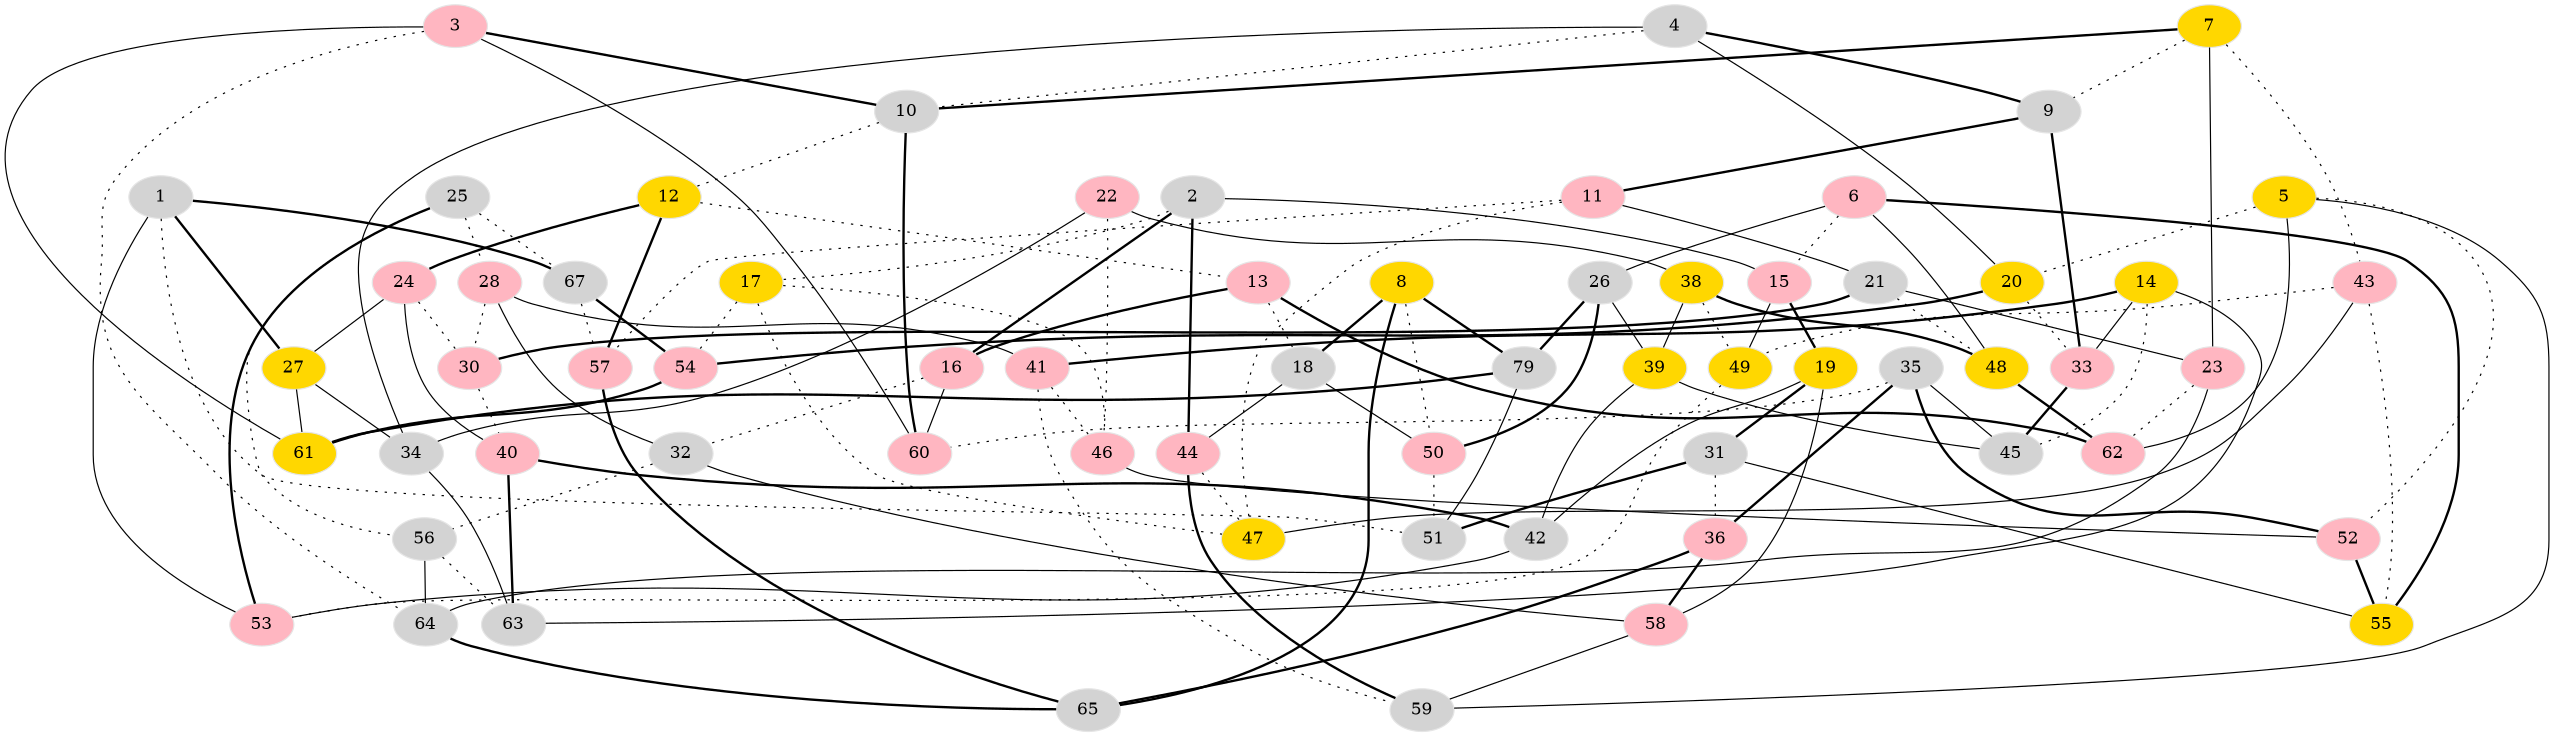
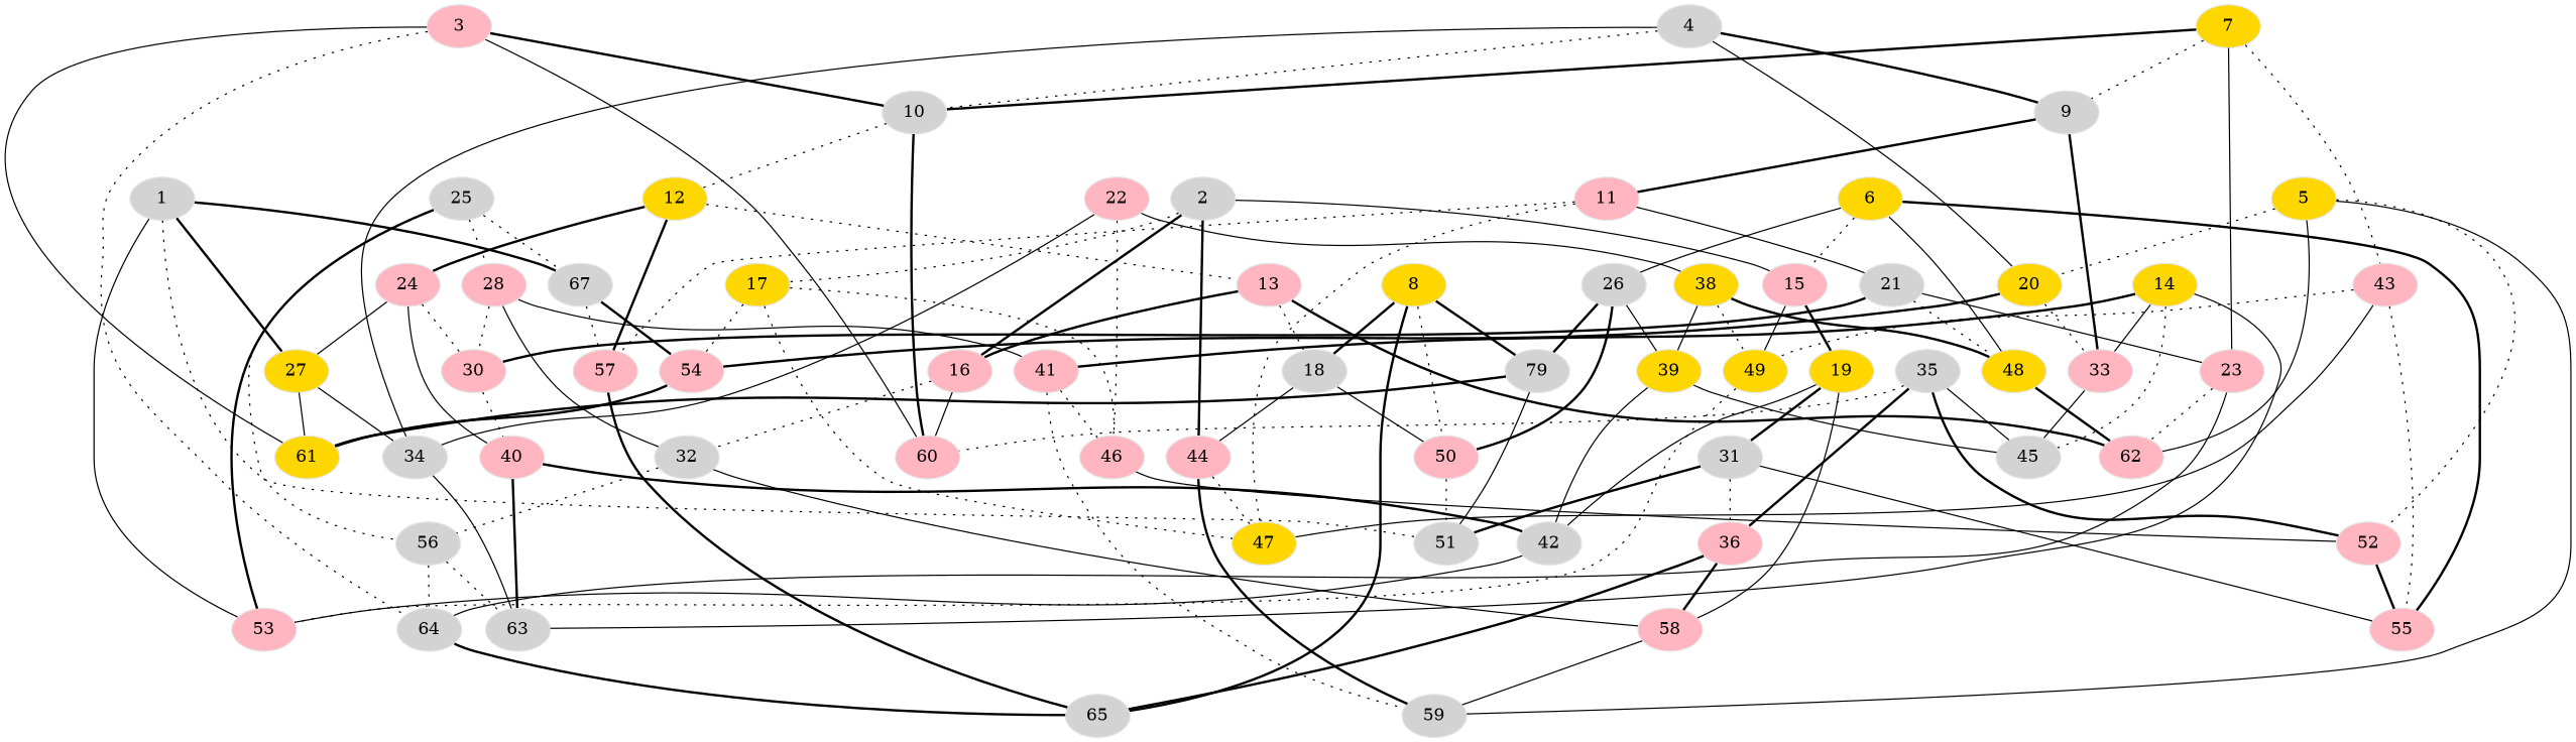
  graph {
    node [color=gray90 fillcolor=lightpink style=filled]
    edge [style=solid]
    1 [fillcolor=lightgrey]
    27 [fillcolor=gold]
    n3 [fillcolor=lightgrey label=67]
    51 [fillcolor=lightgrey]
    53
    61 [fillcolor=gold]
    34 [fillcolor=lightgrey]
    57
    54
    2 [fillcolor=lightgrey]
    15
    16
    17 [fillcolor=gold]
    44
    19 [fillcolor=gold]
    49 [fillcolor=gold]
    60
    32 [fillcolor=lightgrey]
    47 [fillcolor=gold]
    46
    59 [fillcolor=lightgrey]
    10 [fillcolor=lightgrey]
    3
    64 [fillcolor=lightgrey]
    12 [fillcolor=gold]
    65 [fillcolor=lightgrey]
    4 [fillcolor=lightgrey]
    9 [fillcolor=lightgrey]
    20 [fillcolor=gold]
    11
    33
    22
    38 [fillcolor=gold]
    63 [fillcolor=lightgrey]
    5 [fillcolor=gold]
    52
    62
-   55 [fillcolor=gold]
-   6
+   55
+   6 [fillcolor=gold]
    26 [fillcolor=lightgrey]
    48 [fillcolor=gold]
    n42 [fillcolor=lightgrey label=79]
    50
    39 [fillcolor=gold]
    7 [fillcolor=gold]
    23
    43
    8 [fillcolor=gold]
    18 [fillcolor=lightgrey]
    21 [fillcolor=lightgrey]
    45 [fillcolor=lightgrey]
    13
    24
    30
    40
    14 [fillcolor=gold]
    41
    31 [fillcolor=lightgrey]
    42 [fillcolor=lightgrey]
    58
    56 [fillcolor=lightgrey]
    36
    25 [fillcolor=lightgrey]
    28
    35 [fillcolor=lightgrey]
    1 -- 27 [style=bold]
    1 -- n3 [style=bold]
    1 -- 51 [style=dotted]
    1 -- 53
    27 -- 61
    27 -- 34
    n3 -- 57 [style=dotted]
    n3 -- 54 [style=bold]
    34 -- 63
    57 -- 65 [style=bold]
    54 -- 61 [style=bold]
    2 -- 15
    2 -- 16 [style=bold]
    2 -- 17 [style=dotted]
    2 -- 44 [style=bold]
    15 -- 19 [style=bold]
    15 -- 49
    16 -- 60
    16 -- 32 [style=dotted]
    17 -- 54 [style=dotted]
    17 -- 47 [style=dotted]
    17 -- 46 [style=dotted]
    44 -- 47 [style=dotted]
    44 -- 59 [style=bold]
    19 -- 31 [style=bold]
    19 -- 42
    19 -- 58
    49 -- 53 [style=dotted]
    32 -- 58
    32 -- 56 [style=dotted]
    46 -- 52
    10 -- 60 [style=bold]
    10 -- 12 [style=dotted]
    3 -- 61
    3 -- 60
    3 -- 10 [style=bold]
    3 -- 64 [style=dotted]
    64 -- 65 [style=bold]
    12 -- 57 [style=bold]
    12 -- 13 [style=dotted]
    12 -- 24 [style=bold]
    4 -- 34
    4 -- 10 [style=dotted]
    4 -- 9 [style=bold]
    4 -- 20
    9 -- 11 [style=bold]
    9 -- 33 [style=bold]
    20 -- 54 [style=bold]
    20 -- 33 [style=dotted]
    11 -- 57 [style=dotted]
    11 -- 47 [style=dotted]
    11 -- 21
-   33 -- 45 [style=bold]
+   33 -- 45
    22 -- 34
    22 -- 46 [style=dotted]
    22 -- 38
    38 -- 49 [style=dotted]
    38 -- 48 [style=bold]
    38 -- 39
    5 -- 59
    5 -- 20 [style=dotted]
    5 -- 52 [style=dotted]
    5 -- 62
    52 -- 55 [style=bold]
    6 -- 15 [style=dotted]
    6 -- 55 [style=bold]
    6 -- 26
    6 -- 48
    26 -- n42 [style=bold]
    26 -- 50 [style=bold]
    26 -- 39
    48 -- 62 [style=bold]
    n42 -- 51
    n42 -- 61 [style=bold]
    50 -- 51 [style=dotted]
    39 -- 45
    39 -- 42
    7 -- 10 [style=bold]
    7 -- 9 [style=dotted]
    7 -- 23
    7 -- 43 [style=dotted]
    23 -- 64
    23 -- 62 [style=dotted]
    43 -- 49 [style=dotted]
    43 -- 47
    43 -- 55 [style=dotted]
    8 -- 65 [style=bold]
    8 -- n42 [style=bold]
    8 -- 50 [style=dotted]
    8 -- 18 [style=bold]
    18 -- 44
    18 -- 50
    21 -- 48 [style=dotted]
    21 -- 23
    21 -- 30 [style=bold]
    13 -- 16 [style=bold]
    13 -- 62 [style=bold]
    13 -- 18 [style=dotted]
    24 -- 27
    24 -- 30 [style=dotted]
    24 -- 40
    30 -- 40 [style=dotted]
    40 -- 63 [style=bold]
    40 -- 42 [style=bold]
    14 -- 33
    14 -- 63
    14 -- 45 [style=dotted]
    14 -- 41 [style=bold]
    41 -- 46 [style=dotted]
    41 -- 59 [style=dotted]
    31 -- 51 [style=bold]
    31 -- 55
    31 -- 36 [style=dotted]
    42 -- 53
    58 -- 59
-   56 -- 64
+   56 -- 64 [style=dotted]
    56 -- 63 [style=dotted]
    36 -- 65 [style=bold]
    36 -- 58 [style=bold]
    25 -- n3 [style=dotted]
    25 -- 53 [style=bold]
    25 -- 56 [style=dotted]
    25 -- 28 [style=dotted]
    28 -- 32
    28 -- 30 [style=dotted]
    28 -- 41
    35 -- 60 [style=dotted]
    35 -- 52 [style=bold]
    35 -- 45
    35 -- 36 [style=bold]
  }
